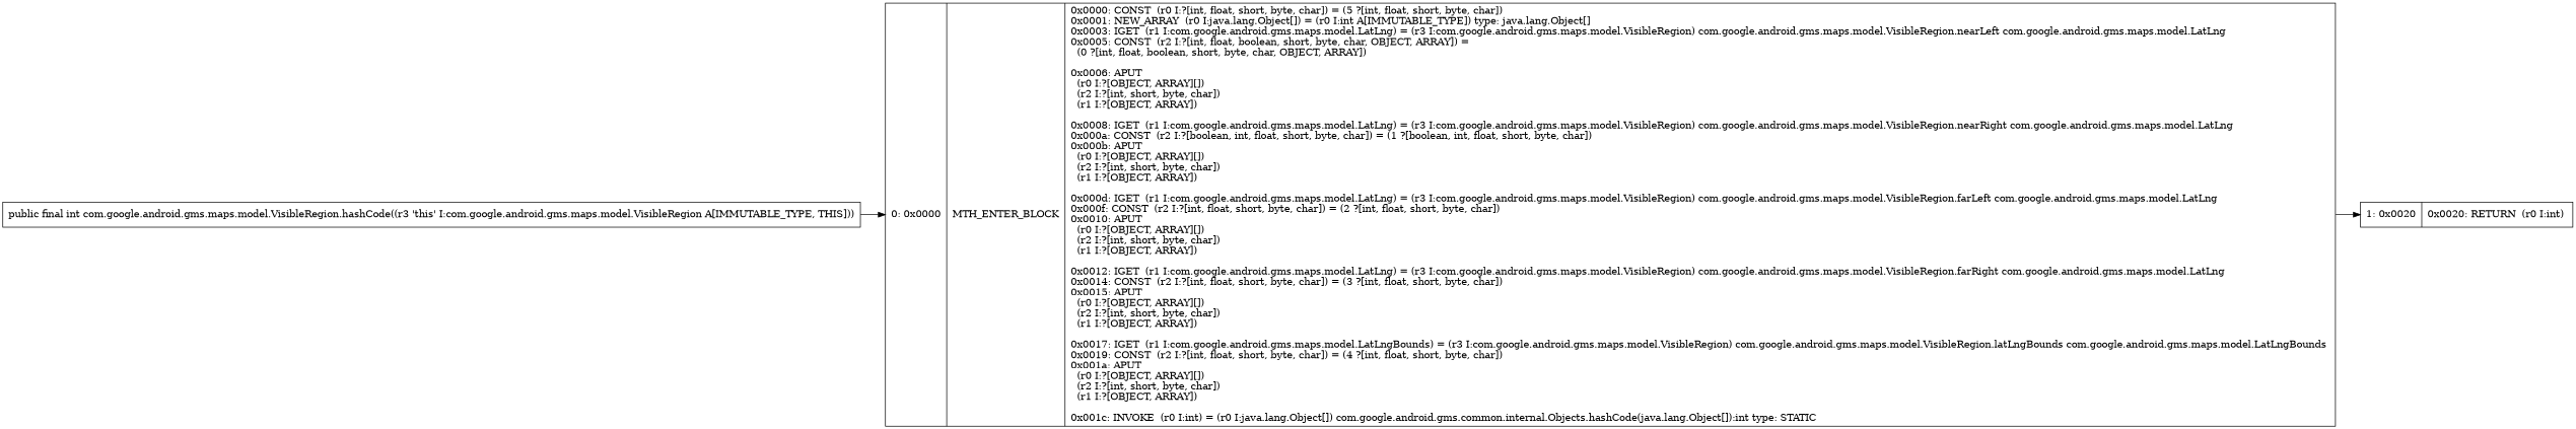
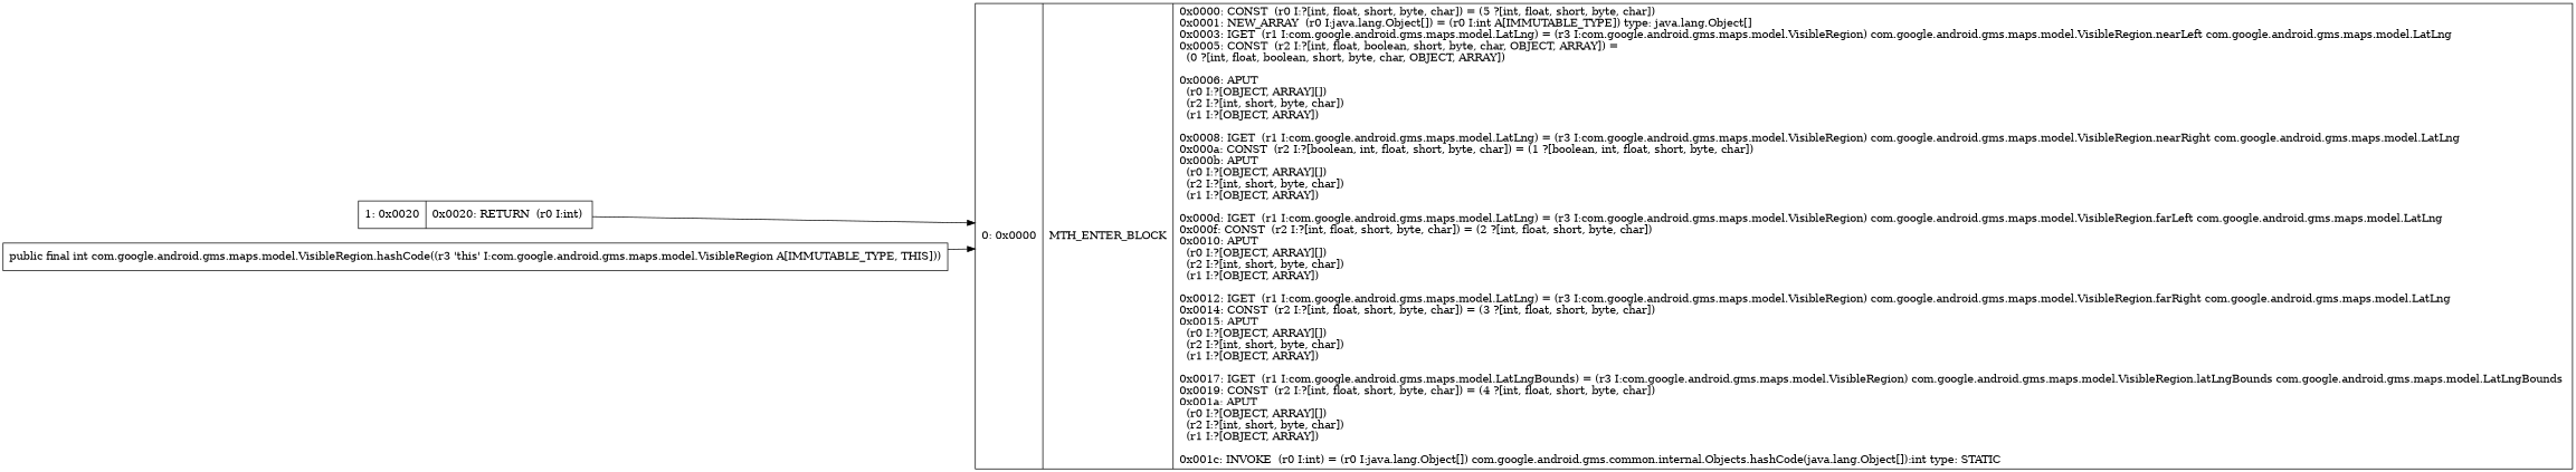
  digraph {
    rankdir=LR
    node [shape=record]
    n1 [label="{0\:\ 0x0000|MTH_ENTER_BLOCK\l|0x0000: CONST  (r0 I:?[int, float, short, byte, char]) = (5 ?[int, float, short, byte, char]) \l0x0001: NEW_ARRAY  (r0 I:java.lang.Object[]) = (r0 I:int A[IMMUTABLE_TYPE]) type: java.lang.Object[] \l0x0003: IGET  (r1 I:com.google.android.gms.maps.model.LatLng) = (r3 I:com.google.android.gms.maps.model.VisibleRegion) com.google.android.gms.maps.model.VisibleRegion.nearLeft com.google.android.gms.maps.model.LatLng \l0x0005: CONST  (r2 I:?[int, float, boolean, short, byte, char, OBJECT, ARRAY]) = \l  (0 ?[int, float, boolean, short, byte, char, OBJECT, ARRAY])\l \l0x0006: APUT  \l  (r0 I:?[OBJECT, ARRAY][])\l  (r2 I:?[int, short, byte, char])\l  (r1 I:?[OBJECT, ARRAY])\l \l0x0008: IGET  (r1 I:com.google.android.gms.maps.model.LatLng) = (r3 I:com.google.android.gms.maps.model.VisibleRegion) com.google.android.gms.maps.model.VisibleRegion.nearRight com.google.android.gms.maps.model.LatLng \l0x000a: CONST  (r2 I:?[boolean, int, float, short, byte, char]) = (1 ?[boolean, int, float, short, byte, char]) \l0x000b: APUT  \l  (r0 I:?[OBJECT, ARRAY][])\l  (r2 I:?[int, short, byte, char])\l  (r1 I:?[OBJECT, ARRAY])\l \l0x000d: IGET  (r1 I:com.google.android.gms.maps.model.LatLng) = (r3 I:com.google.android.gms.maps.model.VisibleRegion) com.google.android.gms.maps.model.VisibleRegion.farLeft com.google.android.gms.maps.model.LatLng \l0x000f: CONST  (r2 I:?[int, float, short, byte, char]) = (2 ?[int, float, short, byte, char]) \l0x0010: APUT  \l  (r0 I:?[OBJECT, ARRAY][])\l  (r2 I:?[int, short, byte, char])\l  (r1 I:?[OBJECT, ARRAY])\l \l0x0012: IGET  (r1 I:com.google.android.gms.maps.model.LatLng) = (r3 I:com.google.android.gms.maps.model.VisibleRegion) com.google.android.gms.maps.model.VisibleRegion.farRight com.google.android.gms.maps.model.LatLng \l0x0014: CONST  (r2 I:?[int, float, short, byte, char]) = (3 ?[int, float, short, byte, char]) \l0x0015: APUT  \l  (r0 I:?[OBJECT, ARRAY][])\l  (r2 I:?[int, short, byte, char])\l  (r1 I:?[OBJECT, ARRAY])\l \l0x0017: IGET  (r1 I:com.google.android.gms.maps.model.LatLngBounds) = (r3 I:com.google.android.gms.maps.model.VisibleRegion) com.google.android.gms.maps.model.VisibleRegion.latLngBounds com.google.android.gms.maps.model.LatLngBounds \l0x0019: CONST  (r2 I:?[int, float, short, byte, char]) = (4 ?[int, float, short, byte, char]) \l0x001a: APUT  \l  (r0 I:?[OBJECT, ARRAY][])\l  (r2 I:?[int, short, byte, char])\l  (r1 I:?[OBJECT, ARRAY])\l \l0x001c: INVOKE  (r0 I:int) = (r0 I:java.lang.Object[]) com.google.android.gms.common.internal.Objects.hashCode(java.lang.Object[]):int type: STATIC \l}"]
    n2 [label="{1\:\ 0x0020|0x0020: RETURN  (r0 I:int) \l}"]
    n3 [label="{public final int com.google.android.gms.maps.model.VisibleRegion.hashCode((r3 'this' I:com.google.android.gms.maps.model.VisibleRegion A[IMMUTABLE_TYPE, THIS])) }"]
-   n1 -> n2
+   n2 -> n1
    n3 -> n1
  }
